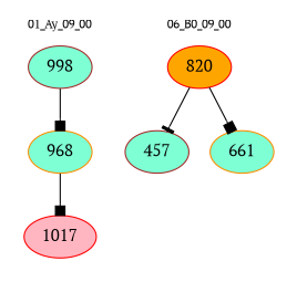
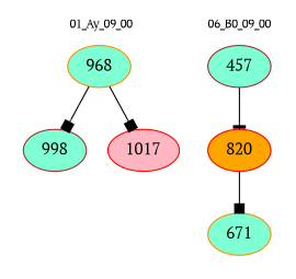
  digraph {
    fontname="PT Serif"
    node [color=brown fillcolor=aquamarine fontname="PT Serif" style=filled]
    edge [arrowhead=box color=black fontname="PT Serif"]
    n1 [label=998]
    n2 [color=darkorange label=968]
    n3 [color=red fillcolor=lightpink label=1017]
    n4 [label=457]
    n5 [color=red fillcolor=orange label=820]
-   n6 [color=darkorange label=661]
+   n6 [color=darkorange label=671]
    subgraph cluster_1 {
      color=white
      fontsize=10
      label="01_Ay_09_00"
      n1
      n2
      n3
    }
    subgraph cluster_2 {
      color=white
      fontsize=10
      label="06_B0_09_00"
      n4
      n5
      n6
    }
-   n1 -> n2
+   n2 -> n1
    n2 -> n3
-   n5 -> n4 [arrowhead=tee]
+   n4 -> n5 [arrowhead=tee]
    n5 -> n6
  }
